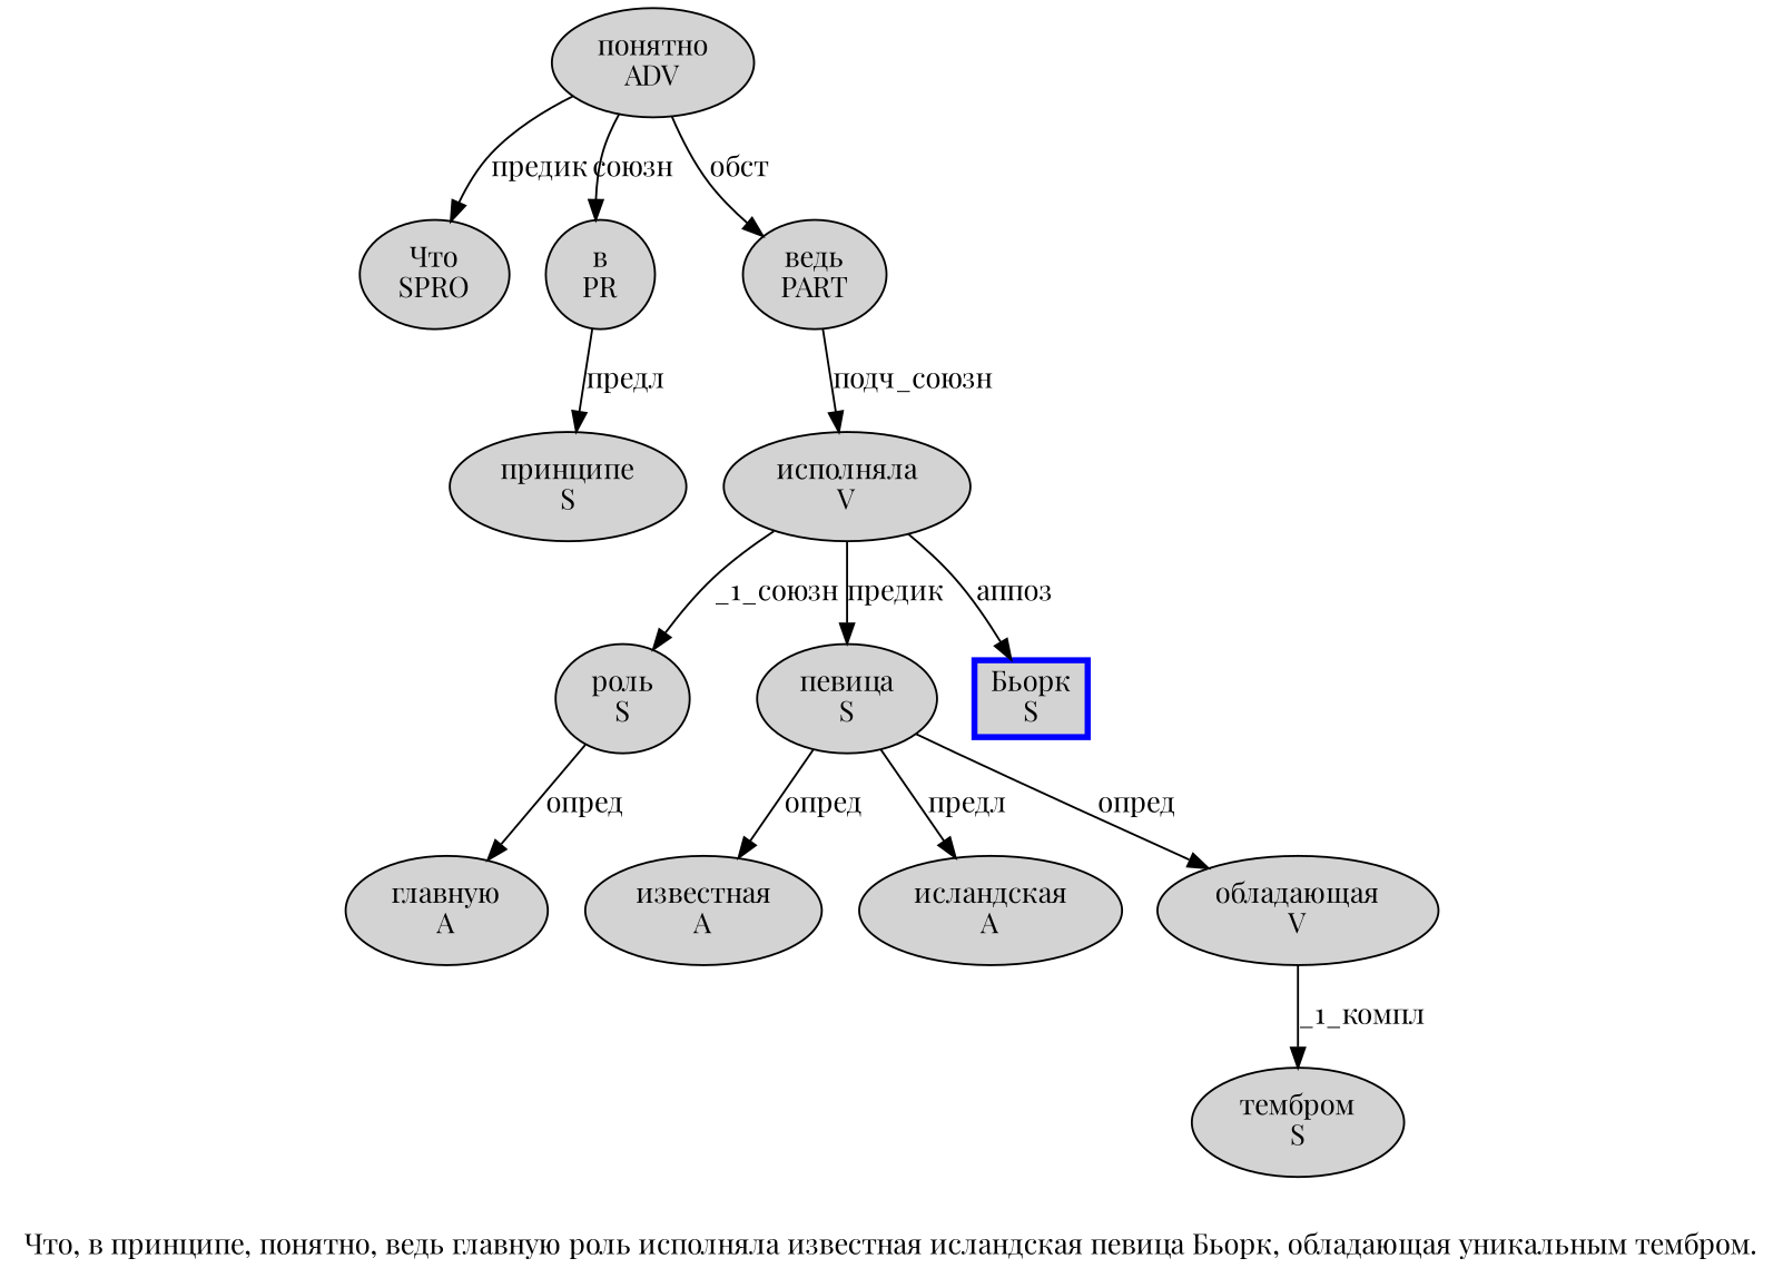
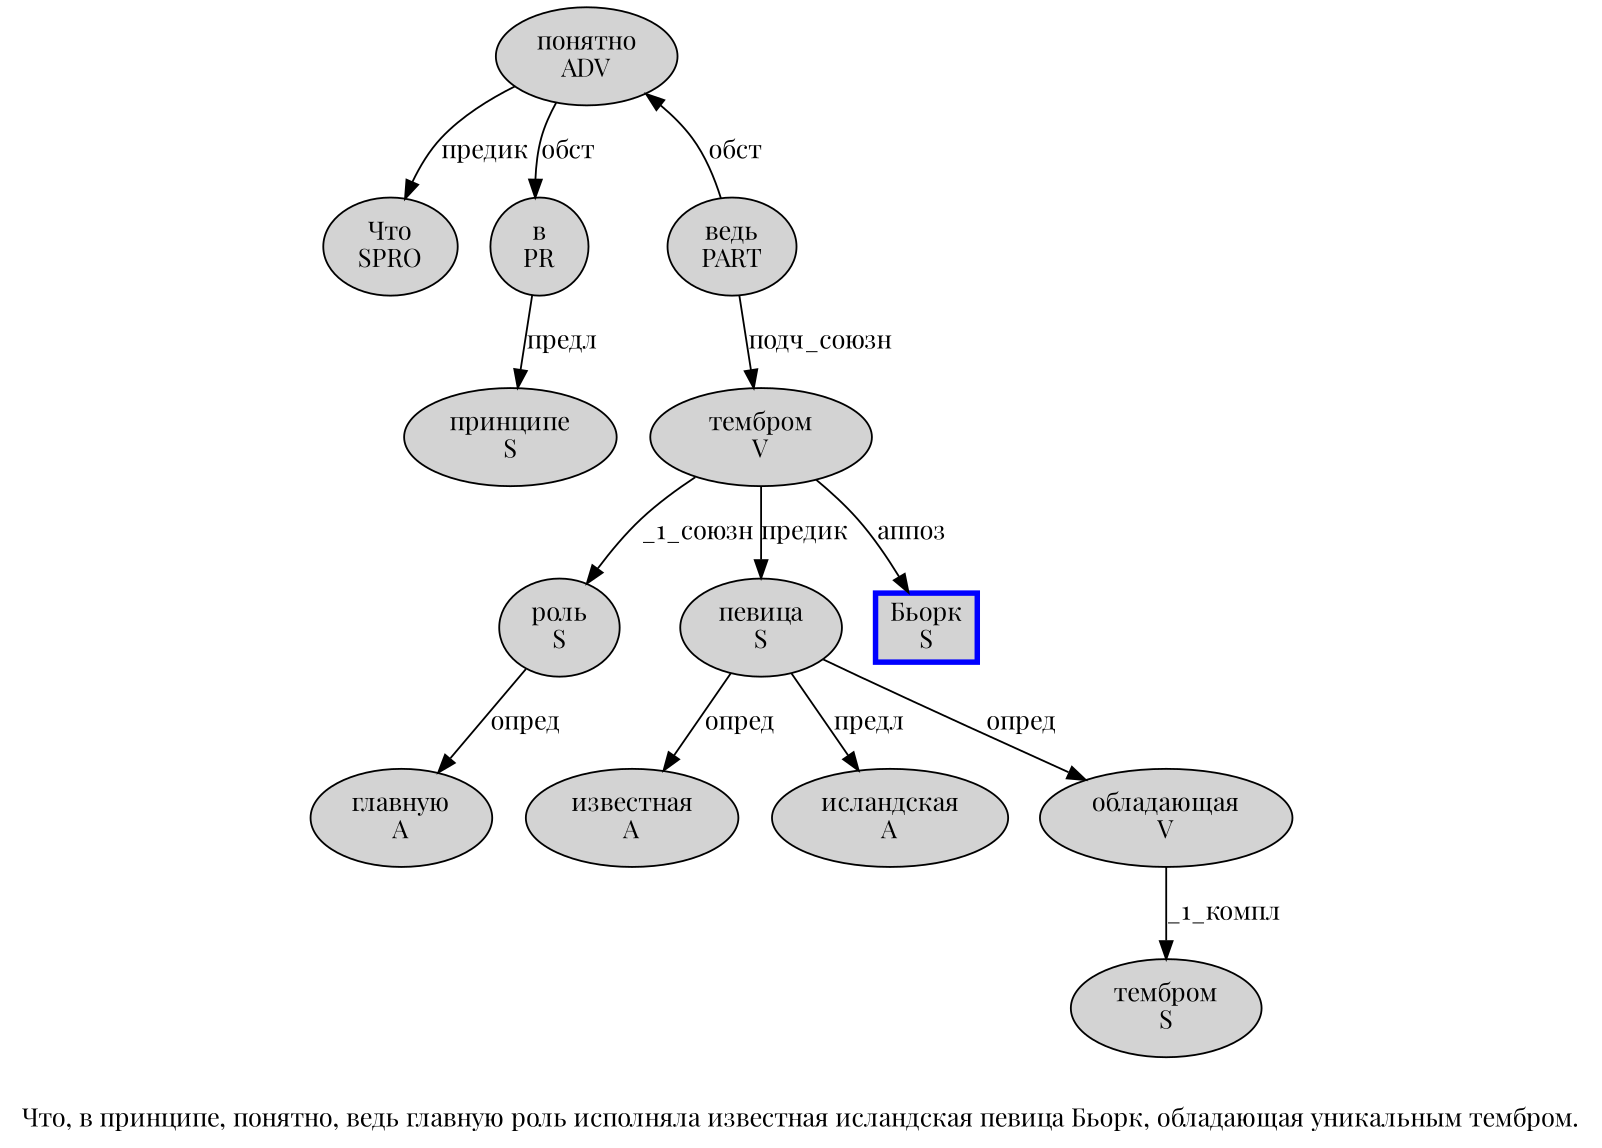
  digraph {
    fontname="Playfair Display"
    label="Что, в принципе, понятно, ведь главную роль исполняла известная исландская певица Бьорк, обладающая уникальным тембром."
    node [fillcolor=lightgray fontname="Playfair Display" penwidth=1 shape=ellipse style=filled]
    edge [fontname="Playfair Display"]
    n1 [label="Что\nSPRO"]
    n2 [label="в\nPR"]
    n3 [label="принципе\nS"]
    n4 [label="понятно\nADV"]
    n5 [label="ведь\nPART"]
-   n6 [label="исполняла\nV"]
+   n6 [label="тембром\nV"]
    n7 [label="роль\nS"]
    n8 [label="певица\nS"]
    n9 [color=blue label="Бьорк\nS" penwidth=3 shape=box]
    n10 [label="главную\nA"]
    n11 [label="известная\nA"]
    n12 [label="исландская\nA"]
    n13 [label="обладающая\nV"]
    n14 [label="тембром\nS"]
    n2 -> n3 [label="предл"]
    n4 -> n1 [label="предик"]
-   n4 -> n2 [label="союзн"]
-   n4 -> n5 [label="обст"]
+   n4 -> n2 [label="обст"]
+   n5 -> n4 [label="обст"]
    n5 -> n6 [label="подч_союзн"]
    n6 -> n7 [label="_1_союзн"]
    n6 -> n8 [label="предик"]
    n6 -> n9 [label="аппоз"]
    n7 -> n10 [label="опред"]
    n8 -> n11 [label="опред"]
    n8 -> n12 [label="предл"]
    n8 -> n13 [label="опред"]
    n13 -> n14 [label="_1_компл"]
  }
